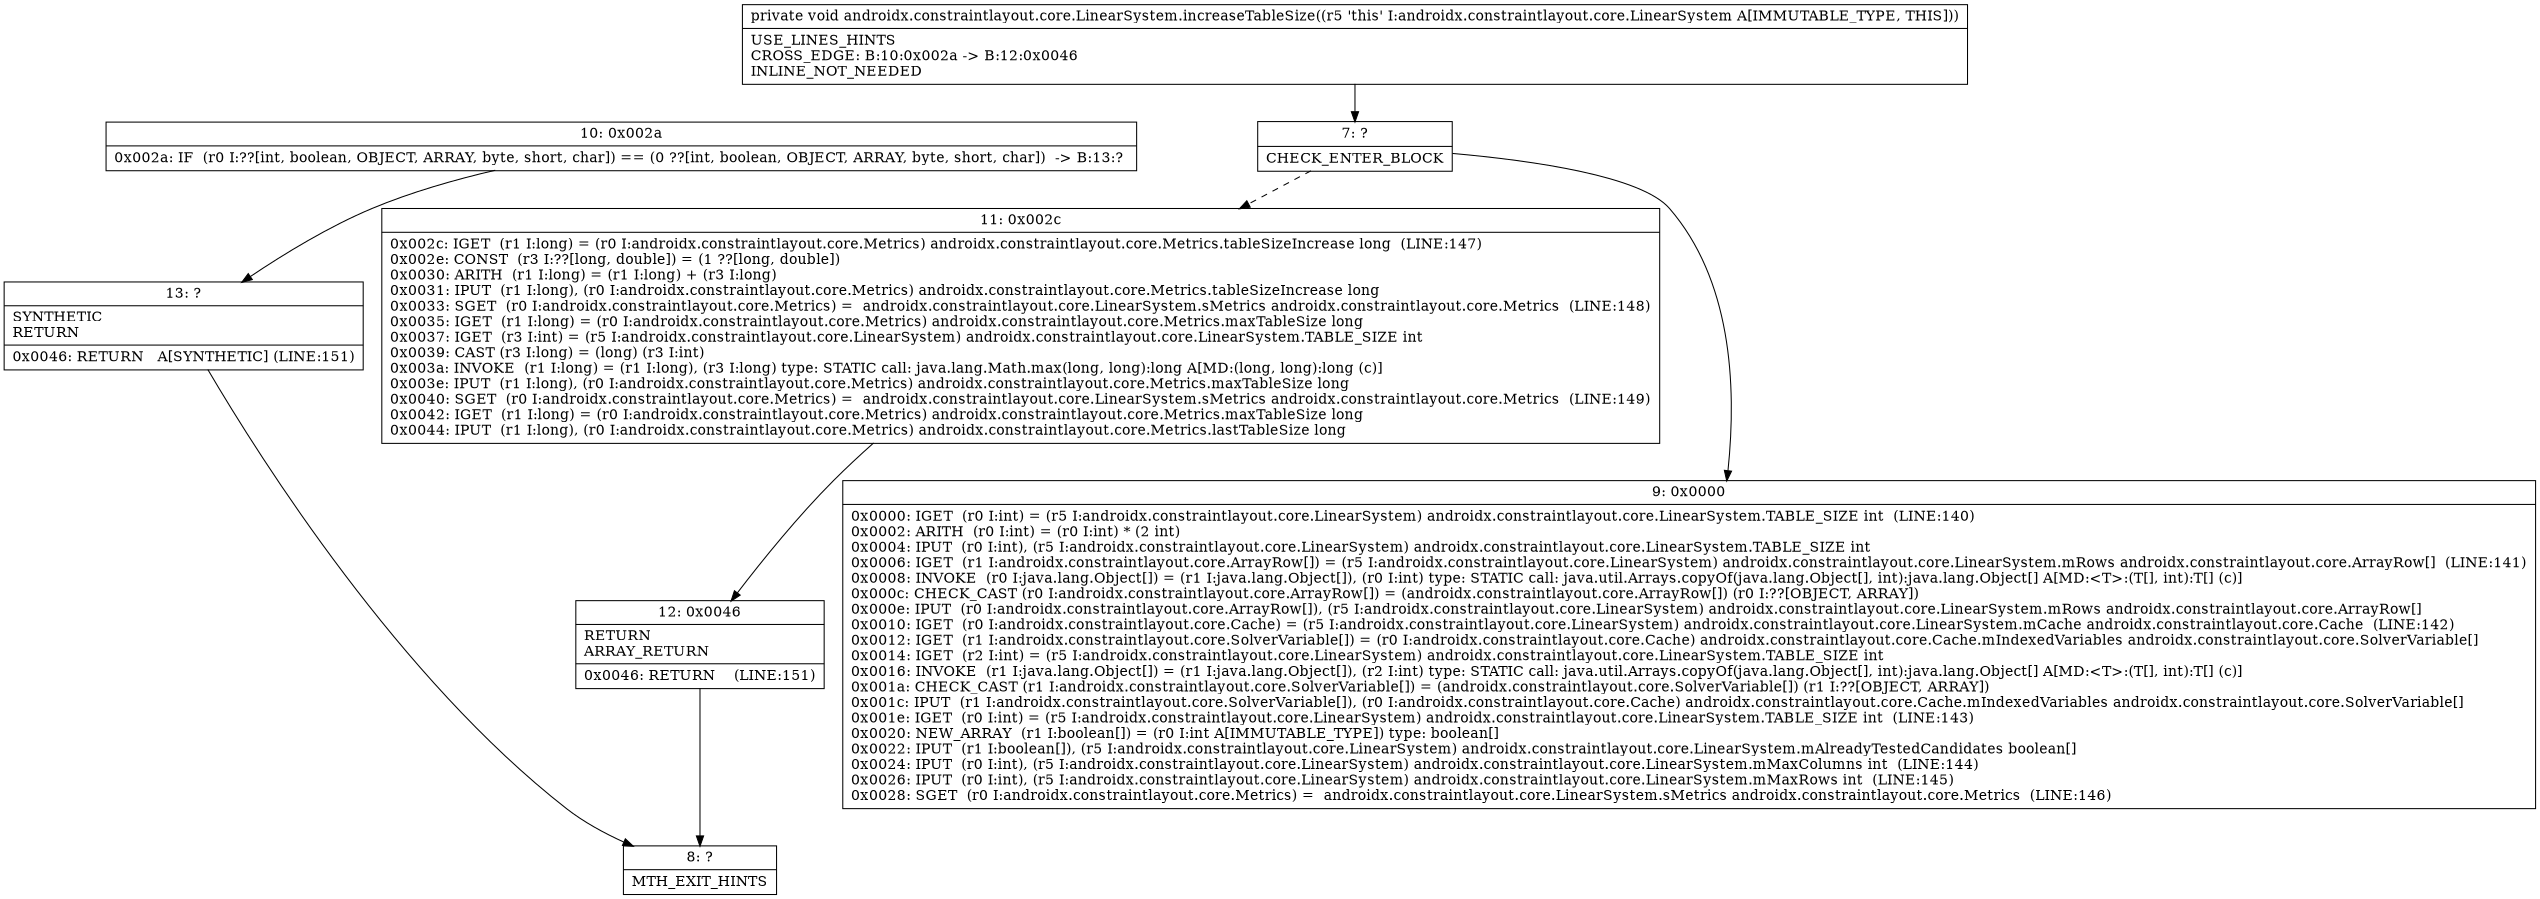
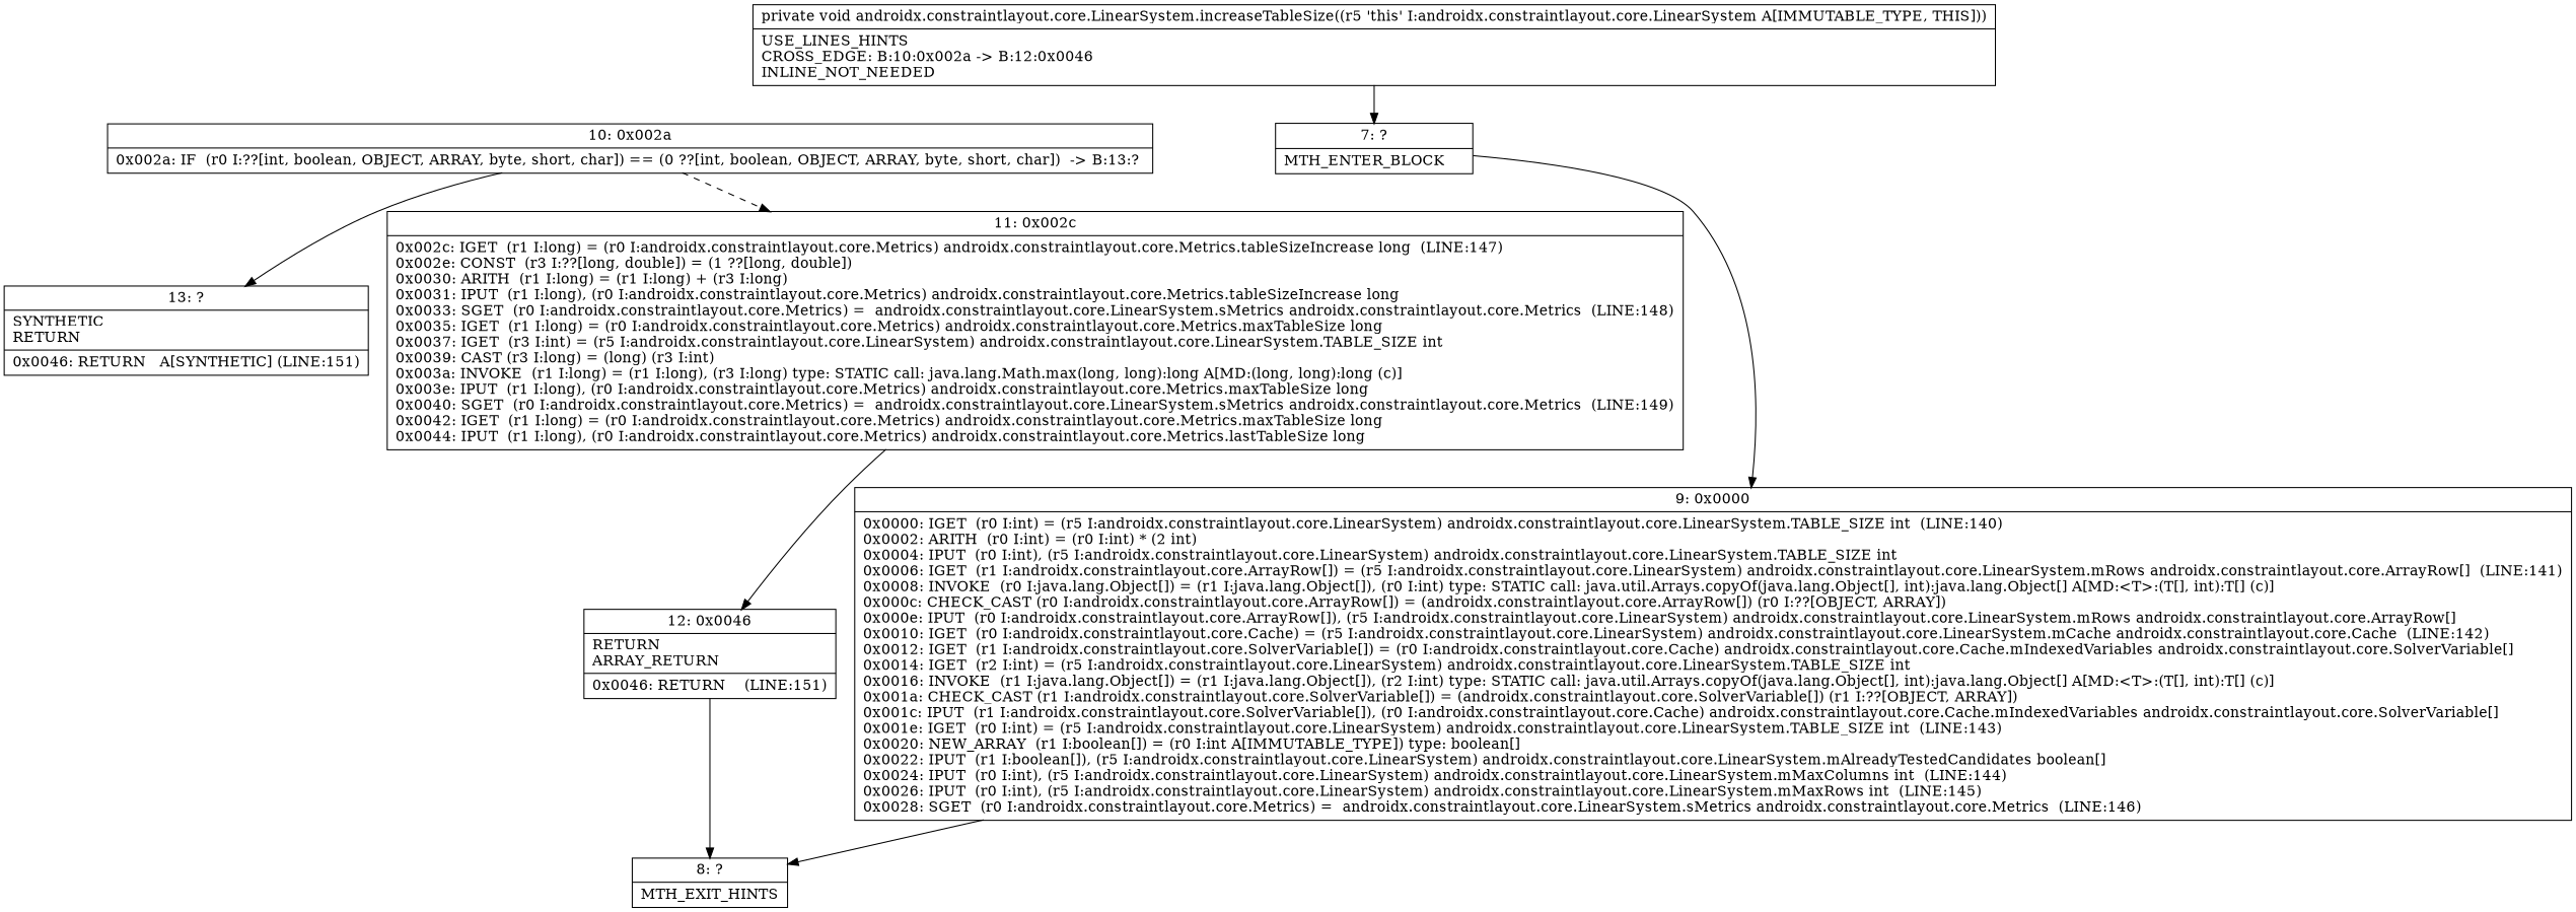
  digraph {
    node [shape=record]
-   n1 [label="{7\:\ ?|CHECK_ENTER_BLOCK\l}"]
+   n1 [label="{7\:\ ?|MTH_ENTER_BLOCK\l}"]
    n2 [label="{9\:\ 0x0000|0x0000: IGET  (r0 I:int) = (r5 I:androidx.constraintlayout.core.LinearSystem) androidx.constraintlayout.core.LinearSystem.TABLE_SIZE int  (LINE:140)\l0x0002: ARITH  (r0 I:int) = (r0 I:int) * (2 int) \l0x0004: IPUT  (r0 I:int), (r5 I:androidx.constraintlayout.core.LinearSystem) androidx.constraintlayout.core.LinearSystem.TABLE_SIZE int \l0x0006: IGET  (r1 I:androidx.constraintlayout.core.ArrayRow[]) = (r5 I:androidx.constraintlayout.core.LinearSystem) androidx.constraintlayout.core.LinearSystem.mRows androidx.constraintlayout.core.ArrayRow[]  (LINE:141)\l0x0008: INVOKE  (r0 I:java.lang.Object[]) = (r1 I:java.lang.Object[]), (r0 I:int) type: STATIC call: java.util.Arrays.copyOf(java.lang.Object[], int):java.lang.Object[] A[MD:\<T\>:(T[], int):T[] (c)]\l0x000c: CHECK_CAST (r0 I:androidx.constraintlayout.core.ArrayRow[]) = (androidx.constraintlayout.core.ArrayRow[]) (r0 I:??[OBJECT, ARRAY]) \l0x000e: IPUT  (r0 I:androidx.constraintlayout.core.ArrayRow[]), (r5 I:androidx.constraintlayout.core.LinearSystem) androidx.constraintlayout.core.LinearSystem.mRows androidx.constraintlayout.core.ArrayRow[] \l0x0010: IGET  (r0 I:androidx.constraintlayout.core.Cache) = (r5 I:androidx.constraintlayout.core.LinearSystem) androidx.constraintlayout.core.LinearSystem.mCache androidx.constraintlayout.core.Cache  (LINE:142)\l0x0012: IGET  (r1 I:androidx.constraintlayout.core.SolverVariable[]) = (r0 I:androidx.constraintlayout.core.Cache) androidx.constraintlayout.core.Cache.mIndexedVariables androidx.constraintlayout.core.SolverVariable[] \l0x0014: IGET  (r2 I:int) = (r5 I:androidx.constraintlayout.core.LinearSystem) androidx.constraintlayout.core.LinearSystem.TABLE_SIZE int \l0x0016: INVOKE  (r1 I:java.lang.Object[]) = (r1 I:java.lang.Object[]), (r2 I:int) type: STATIC call: java.util.Arrays.copyOf(java.lang.Object[], int):java.lang.Object[] A[MD:\<T\>:(T[], int):T[] (c)]\l0x001a: CHECK_CAST (r1 I:androidx.constraintlayout.core.SolverVariable[]) = (androidx.constraintlayout.core.SolverVariable[]) (r1 I:??[OBJECT, ARRAY]) \l0x001c: IPUT  (r1 I:androidx.constraintlayout.core.SolverVariable[]), (r0 I:androidx.constraintlayout.core.Cache) androidx.constraintlayout.core.Cache.mIndexedVariables androidx.constraintlayout.core.SolverVariable[] \l0x001e: IGET  (r0 I:int) = (r5 I:androidx.constraintlayout.core.LinearSystem) androidx.constraintlayout.core.LinearSystem.TABLE_SIZE int  (LINE:143)\l0x0020: NEW_ARRAY  (r1 I:boolean[]) = (r0 I:int A[IMMUTABLE_TYPE]) type: boolean[] \l0x0022: IPUT  (r1 I:boolean[]), (r5 I:androidx.constraintlayout.core.LinearSystem) androidx.constraintlayout.core.LinearSystem.mAlreadyTestedCandidates boolean[] \l0x0024: IPUT  (r0 I:int), (r5 I:androidx.constraintlayout.core.LinearSystem) androidx.constraintlayout.core.LinearSystem.mMaxColumns int  (LINE:144)\l0x0026: IPUT  (r0 I:int), (r5 I:androidx.constraintlayout.core.LinearSystem) androidx.constraintlayout.core.LinearSystem.mMaxRows int  (LINE:145)\l0x0028: SGET  (r0 I:androidx.constraintlayout.core.Metrics) =  androidx.constraintlayout.core.LinearSystem.sMetrics androidx.constraintlayout.core.Metrics  (LINE:146)\l}"]
    n3 [label="{10\:\ 0x002a|0x002a: IF  (r0 I:??[int, boolean, OBJECT, ARRAY, byte, short, char]) == (0 ??[int, boolean, OBJECT, ARRAY, byte, short, char])  \-\> B:13:? \l}"]
    n4 [label="{11\:\ 0x002c|0x002c: IGET  (r1 I:long) = (r0 I:androidx.constraintlayout.core.Metrics) androidx.constraintlayout.core.Metrics.tableSizeIncrease long  (LINE:147)\l0x002e: CONST  (r3 I:??[long, double]) = (1 ??[long, double]) \l0x0030: ARITH  (r1 I:long) = (r1 I:long) + (r3 I:long) \l0x0031: IPUT  (r1 I:long), (r0 I:androidx.constraintlayout.core.Metrics) androidx.constraintlayout.core.Metrics.tableSizeIncrease long \l0x0033: SGET  (r0 I:androidx.constraintlayout.core.Metrics) =  androidx.constraintlayout.core.LinearSystem.sMetrics androidx.constraintlayout.core.Metrics  (LINE:148)\l0x0035: IGET  (r1 I:long) = (r0 I:androidx.constraintlayout.core.Metrics) androidx.constraintlayout.core.Metrics.maxTableSize long \l0x0037: IGET  (r3 I:int) = (r5 I:androidx.constraintlayout.core.LinearSystem) androidx.constraintlayout.core.LinearSystem.TABLE_SIZE int \l0x0039: CAST (r3 I:long) = (long) (r3 I:int) \l0x003a: INVOKE  (r1 I:long) = (r1 I:long), (r3 I:long) type: STATIC call: java.lang.Math.max(long, long):long A[MD:(long, long):long (c)]\l0x003e: IPUT  (r1 I:long), (r0 I:androidx.constraintlayout.core.Metrics) androidx.constraintlayout.core.Metrics.maxTableSize long \l0x0040: SGET  (r0 I:androidx.constraintlayout.core.Metrics) =  androidx.constraintlayout.core.LinearSystem.sMetrics androidx.constraintlayout.core.Metrics  (LINE:149)\l0x0042: IGET  (r1 I:long) = (r0 I:androidx.constraintlayout.core.Metrics) androidx.constraintlayout.core.Metrics.maxTableSize long \l0x0044: IPUT  (r1 I:long), (r0 I:androidx.constraintlayout.core.Metrics) androidx.constraintlayout.core.Metrics.lastTableSize long \l}"]
    n5 [label="{13\:\ ?|SYNTHETIC\lRETURN\l|0x0046: RETURN   A[SYNTHETIC] (LINE:151)\l}"]
    n6 [label="{12\:\ 0x0046|RETURN\lARRAY_RETURN\l|0x0046: RETURN    (LINE:151)\l}"]
    n7 [label="{8\:\ ?|MTH_EXIT_HINTS\l}"]
    n8 [label="{private void androidx.constraintlayout.core.LinearSystem.increaseTableSize((r5 'this' I:androidx.constraintlayout.core.LinearSystem A[IMMUTABLE_TYPE, THIS]))  | USE_LINES_HINTS\lCROSS_EDGE: B:10:0x002a \-\> B:12:0x0046\lINLINE_NOT_NEEDED\l}"]
    n1 -> n2
-   n1 -> n4 [style=dashed]
+   n3 -> n4 [style=dashed]
    n3 -> n5
    n4 -> n6
-   n5 -> n7
+   n2 -> n7
    n6 -> n7
    n8 -> n1
  }
